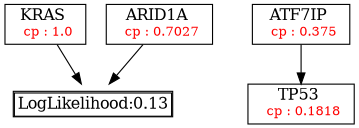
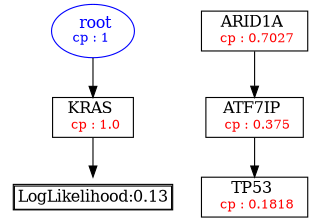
  digraph {
    fontsize=10
    node [shape=box]
+   n1 [color=Blue label=<<font color='Blue'> root</font><br/><font color='Blue' POINT-SIZE='12'>cp : 1 </font>> shape=oval]
    n2 [label=<KRAS <br/> <font color='Red' POINT-SIZE='12'> cp : 1.0 </font>>]
    n3 [label=<<TABLE BORDER="1" CELLBORDER="1" CELLSPACING="0" >     <TR><TD ALIGN="LEFT">LogLikelihood:0.13</TD></TR>     </TABLE>> shape=plaintext]
    n4 [label=<ARID1A <br/> <font color='Red' POINT-SIZE='12'> cp : 0.7027 </font>>]
    n5 [label=<ATF7IP <br/> <font color='Red' POINT-SIZE='12'> cp : 0.375 </font>>]
    n6 [label=<TP53 <br/> <font color='Red' POINT-SIZE='12'> cp : 0.1818 </font>>]
+   n1 -> n2
    n2 -> n3
-   n4 -> n3
+   n4 -> n5
    n5 -> n6
  }
